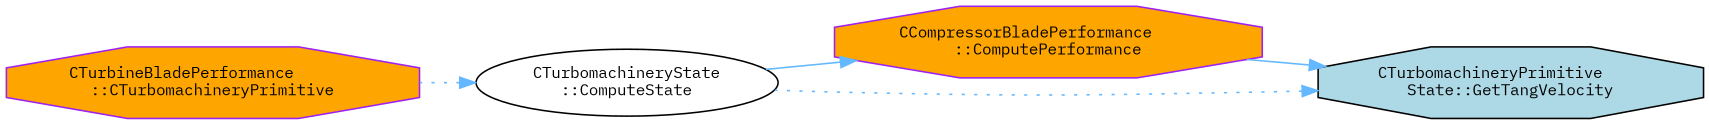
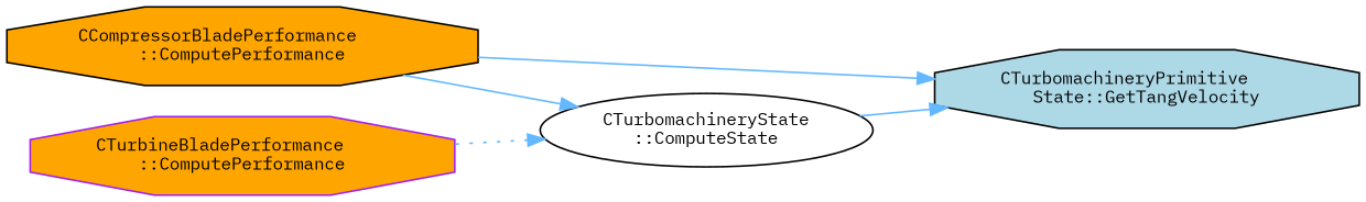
  digraph {
    fontname="IBM Plex Mono"
    rankdir=RL
    node [color=black fillcolor=orange fontname="IBM Plex Mono" fontsize=10 shape=octagon style=filled]
    edge [color=steelblue1 dir=back fontname="IBM Plex Mono" fontsize=10 labelfontname=Helvetica labelfontsize=10 style=solid]
    n1 [fillcolor=lightblue fontcolor=black height=0.2 label="CTurbomachineryPrimitive\lState::GetTangVelocity" width=0.4]
-   n2 [color=purple height=0.2 label="CCompressorBladePerformance\l::ComputePerformance" width=0.4]
+   n2 [height=0.2 label="CCompressorBladePerformance\l::ComputePerformance" width=0.4]
    n3 [fillcolor=white height=0.2 label="CTurbomachineryState\l::ComputeState" shape=ellipse width=0.4]
-   n4 [color=purple height=0.2 label="CTurbineBladePerformance\l::CTurbomachineryPrimitive" width=0.4]
+   n4 [color=purple height=0.2 label="CTurbineBladePerformance\l::ComputePerformance" width=0.4]
    n1 -> n2
-   n1 -> n3 [style=dotted]
-   n2 -> n3
+   n1 -> n3
+   n3 -> n2
    n3 -> n4 [style=dotted]
  }
